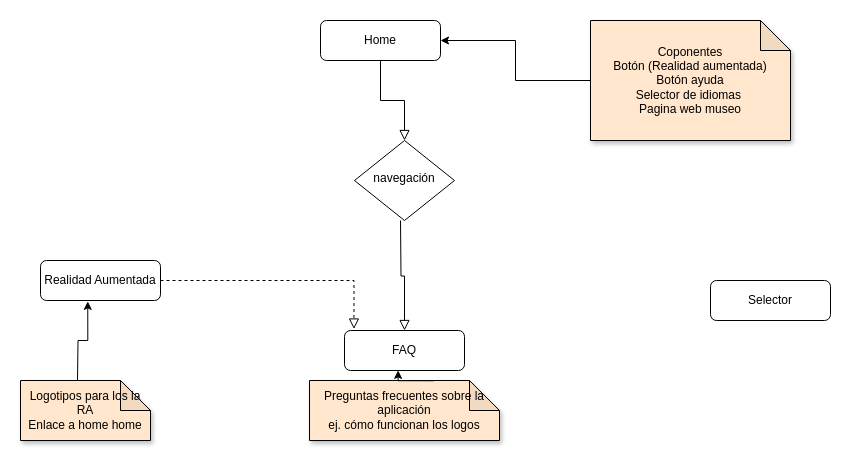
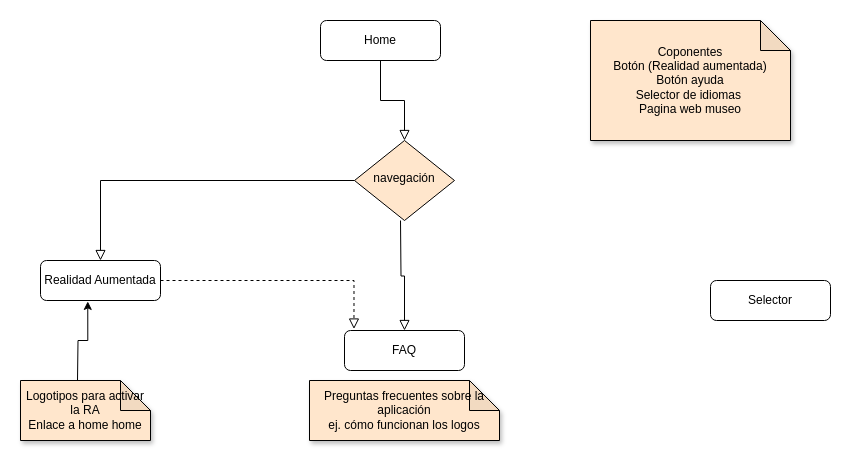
  <mxCell id="0" />
  <mxCell id="1" parent="0" />
  <mxCell id="2" value="" style="rounded=0;html=1;jettySize=auto;orthogonalLoop=1;fontSize=11;endArrow=block;endFill=0;endSize=8;strokeWidth=1;shadow=0;labelBackgroundColor=none;edgeStyle=orthogonalEdgeStyle;exitX=0.5;exitY=1;exitDx=0;exitDy=0;" parent="1" source="3" target="5" edge="1"><mxGeometry relative="1" as="geometry" /></mxCell>
  <mxCell id="3" value="Home" style="rounded=1;whiteSpace=wrap;html=1;fontSize=12;glass=0;strokeWidth=1;shadow=0;" parent="1" vertex="1"><mxGeometry x="320" y="20" width="120" height="40" as="geometry" /></mxCell>
- <mxCell id="5" value="navegación" style="rhombus;whiteSpace=wrap;html=1;shadow=0;fontFamily=Helvetica;fontSize=12;align=center;strokeWidth=1;spacing=6;spacingTop=-4;" parent="1" vertex="1"><mxGeometry x="354" y="140" width="100" height="80" as="geometry" /></mxCell>
+ <mxCell id="4" value="" style="edgeStyle=orthogonalEdgeStyle;rounded=0;html=1;jettySize=auto;orthogonalLoop=1;fontSize=11;endArrow=block;endFill=0;endSize=8;strokeWidth=1;shadow=0;labelBackgroundColor=none;" parent="1" source="5" target="6" edge="1"><mxGeometry y="10" relative="1" as="geometry"><mxPoint as="offset" /></mxGeometry></mxCell>
+ <mxCell id="5" value="navegación" style="rhombus;whiteSpace=wrap;html=1;shadow=0;fontFamily=Helvetica;fontSize=12;align=center;strokeWidth=1;spacing=6;spacingTop=-4;fillColor=#ffe6cc;" parent="1" vertex="1"><mxGeometry x="354" y="140" width="100" height="80" as="geometry" /></mxCell>
  <mxCell id="6" value="Realidad Aumentada" style="rounded=1;whiteSpace=wrap;html=1;fontSize=12;glass=0;strokeWidth=1;shadow=0;" parent="1" vertex="1"><mxGeometry y="260" width="120" height="40" as="geometry" x="40" /></mxCell>
- <mxCell id="7" style="edgeStyle=orthogonalEdgeStyle;rounded=0;orthogonalLoop=1;jettySize=auto;html=1;exitX=0;exitY=0.5;exitDx=0;exitDy=0;exitPerimeter=0;" edge="1" parent="1" source="8" target="3"><mxGeometry relative="1" as="geometry" /></mxCell>
  <mxCell id="8" value="Coponentes&lt;div&gt;Botón (Realidad aumentada)&lt;/div&gt;&lt;div&gt;Botón ayuda&lt;/div&gt;&lt;div&gt;Selector de idiomas&amp;nbsp;&lt;/div&gt;&lt;div&gt;Pagina web museo&lt;/div&gt;" style="shape=note;whiteSpace=wrap;html=1;backgroundOutline=1;darkOpacity=0.05;shadow=1;fillColor=#FFE6CC;" vertex="1" parent="1"><mxGeometry x="590" y="20" width="200" height="120" as="geometry" /></mxCell>
- <mxCell id="9" value="Logotipos para los la RA&lt;div&gt;Enlace a home home&lt;/div&gt;" style="shape=note;whiteSpace=wrap;html=1;backgroundOutline=1;darkOpacity=0.05;shadow=1;fillColor=#FFE6CC;" vertex="1" parent="1"><mxGeometry x="20" y="380" width="130" height="60" as="geometry" /></mxCell>
+ <mxCell id="9" value="Logotipos para activar la RA&lt;div&gt;Enlace a home home&lt;/div&gt;" style="shape=note;whiteSpace=wrap;html=1;backgroundOutline=1;darkOpacity=0.05;shadow=1;fillColor=#FFE6CC;" vertex="1" parent="1"><mxGeometry x="20" y="380" width="130" height="60" as="geometry" /></mxCell>
  <mxCell id="10" style="edgeStyle=orthogonalEdgeStyle;rounded=0;orthogonalLoop=1;jettySize=auto;html=1;entryX=0.394;entryY=1.023;entryDx=0;entryDy=0;entryPerimeter=0;" edge="1" parent="1" target="6"><mxGeometry relative="1" as="geometry"><mxPoint x="77" y="380" as="sourcePoint" /><mxPoint x="450" y="50" as="targetPoint" /></mxGeometry></mxCell>
  <mxCell id="11" value="FAQ" style="rounded=1;whiteSpace=wrap;html=1;fontSize=12;glass=0;strokeWidth=1;shadow=0;" vertex="1" parent="1"><mxGeometry x="344" y="330" width="120" height="40" as="geometry" /></mxCell>
  <mxCell id="12" value="Selector" style="rounded=1;whiteSpace=wrap;html=1;fontSize=12;glass=0;strokeWidth=1;shadow=0;" vertex="1" parent="1"><mxGeometry x="710" y="280" width="120" height="40" as="geometry" /></mxCell>
  <mxCell id="13" value="" style="edgeStyle=orthogonalEdgeStyle;rounded=0;html=1;jettySize=auto;orthogonalLoop=1;fontSize=11;endArrow=block;endFill=0;endSize=8;strokeWidth=1;shadow=0;labelBackgroundColor=none;entryX=0.5;entryY=0;entryDx=0;entryDy=0;" edge="1" parent="1" target="11"><mxGeometry y="10" relative="1" as="geometry"><mxPoint as="offset" /><mxPoint x="400" y="220" as="sourcePoint" /><mxPoint x="110" y="270" as="targetPoint" /></mxGeometry></mxCell>
  <mxCell id="14" value="Preguntas frecuentes sobre la aplicación&lt;div&gt;ej. cómo funcionan los logos&lt;/div&gt;" style="shape=note;whiteSpace=wrap;html=1;backgroundOutline=1;darkOpacity=0.05;shadow=1;fillColor=#FFE6CC;" vertex="1" parent="1"><mxGeometry x="309" y="380" width="190" height="60" as="geometry" /></mxCell>
- <mxCell id="15" style="edgeStyle=orthogonalEdgeStyle;rounded=0;orthogonalLoop=1;jettySize=auto;html=1;entryX=0.447;entryY=0.997;entryDx=0;entryDy=0;entryPerimeter=0;exitX=0.655;exitY=0.004;exitDx=0;exitDy=0;exitPerimeter=0;" edge="1" parent="1" source="14" target="11"><mxGeometry relative="1" as="geometry"><mxPoint x="87" y="390" as="sourcePoint" /><mxPoint x="97" y="311" as="targetPoint" /></mxGeometry></mxCell>
  <mxCell id="16" value="" style="edgeStyle=orthogonalEdgeStyle;rounded=0;html=1;jettySize=auto;orthogonalLoop=1;fontSize=11;endArrow=block;endFill=0;endSize=8;strokeWidth=1;shadow=0;labelBackgroundColor=none;exitX=1;exitY=0.5;exitDx=0;exitDy=0;entryX=0.079;entryY=-0.037;entryDx=0;entryDy=0;entryPerimeter=0;dashed=1;" edge="1" parent="1" source="6" target="11"><mxGeometry y="10" relative="1" as="geometry"><mxPoint as="offset" /><mxPoint x="364" y="190" as="sourcePoint" /><mxPoint x="110" y="270" as="targetPoint" /></mxGeometry></mxCell>
